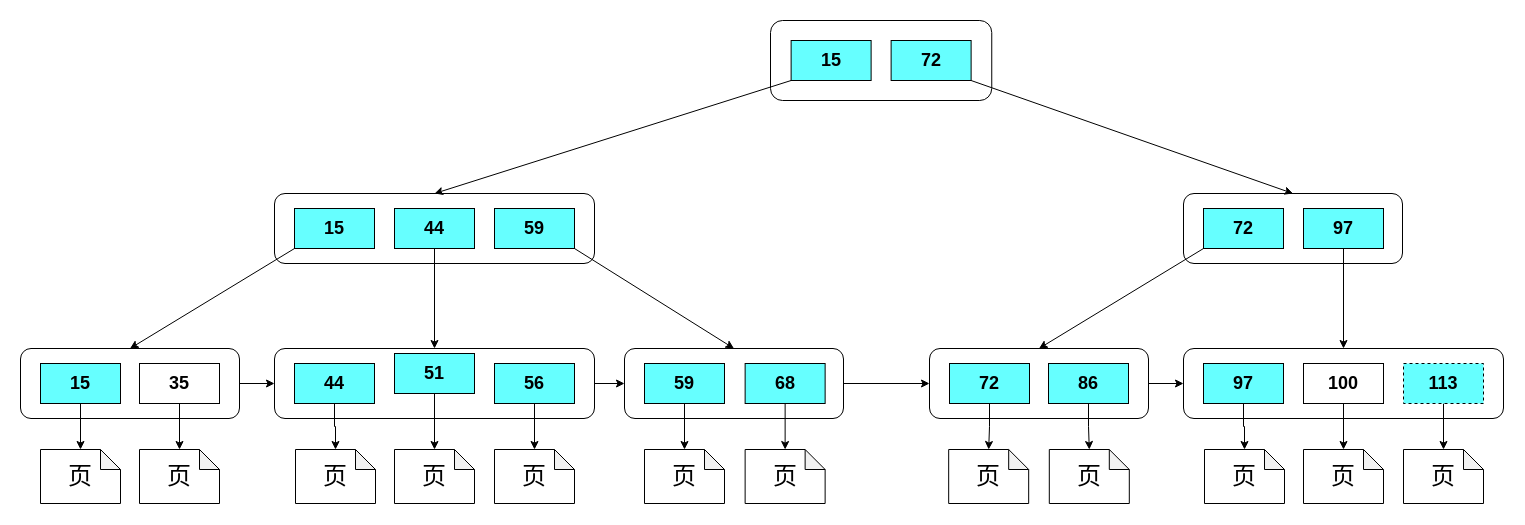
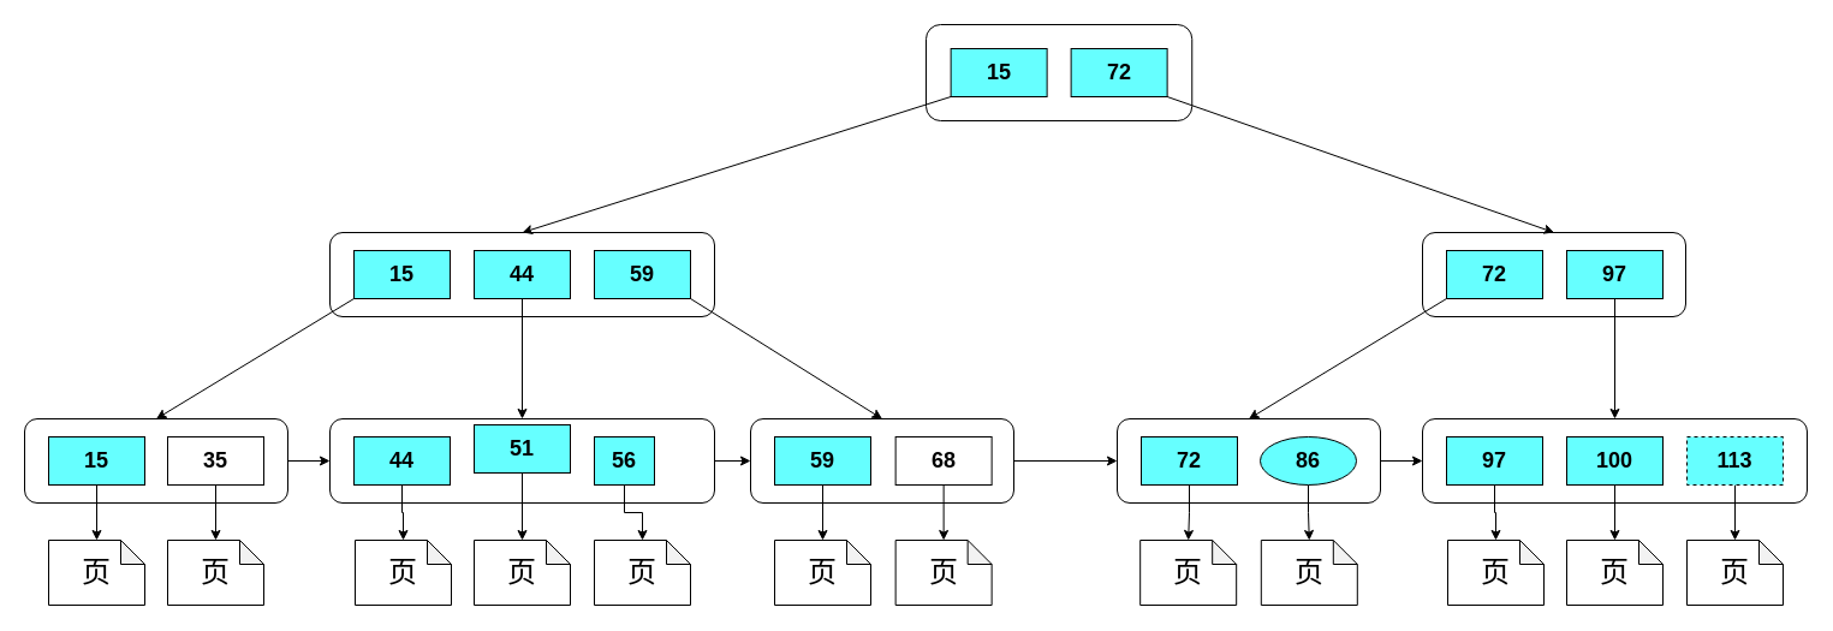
  <mxCell id="0" />
  <mxCell id="1" parent="0" />
  <mxCell id="2" value="" style="rounded=1;whiteSpace=wrap;html=1;" parent="1" vertex="1"><mxGeometry x="770" y="20" width="221.25" height="80" as="geometry" /></mxCell>
  <mxCell id="3" value="" style="rounded=1;whiteSpace=wrap;html=1;" parent="1" vertex="1"><mxGeometry x="274" y="193" width="320" height="70" as="geometry" /></mxCell>
  <mxCell id="4" value="&lt;font style=&quot;font-size: 18px&quot;&gt;&lt;b&gt;15&lt;/b&gt;&lt;/font&gt;" style="rounded=0;whiteSpace=wrap;html=1;fillColor=#66FFFF;" parent="1" vertex="1"><mxGeometry x="790.62" y="40" width="80" height="40" as="geometry" /></mxCell>
  <mxCell id="5" value="&lt;font style=&quot;font-size: 18px&quot;&gt;&lt;b&gt;72&lt;/b&gt;&lt;/font&gt;" style="rounded=0;whiteSpace=wrap;html=1;fillColor=#66FFFF;" parent="1" vertex="1"><mxGeometry x="890.62" y="40" width="80" height="40" as="geometry" /></mxCell>
  <mxCell id="6" value="" style="endArrow=classic;html=1;rounded=0;exitX=0;exitY=1;exitDx=0;exitDy=0;entryX=0.5;entryY=0;entryDx=0;entryDy=0;" parent="1" source="4" target="3" edge="1"><mxGeometry width="50" height="50" relative="1" as="geometry"><mxPoint x="766" y="353" as="sourcePoint" /><mxPoint x="716" y="403" as="targetPoint" /></mxGeometry></mxCell>
  <mxCell id="7" value="&lt;font style=&quot;font-size: 18px&quot;&gt;&lt;b&gt;15&lt;/b&gt;&lt;/font&gt;" style="rounded=0;whiteSpace=wrap;html=1;fillColor=#66FFFF;" parent="1" vertex="1"><mxGeometry x="294" y="208" width="80" height="40" as="geometry" /></mxCell>
  <mxCell id="8" style="edgeStyle=orthogonalEdgeStyle;rounded=0;orthogonalLoop=1;jettySize=auto;html=1;exitX=0.5;exitY=1;exitDx=0;exitDy=0;entryX=0.5;entryY=0;entryDx=0;entryDy=0;fontSize=18;" parent="1" source="9" target="19" edge="1"><mxGeometry relative="1" as="geometry" /></mxCell>
  <mxCell id="9" value="&lt;font style=&quot;font-size: 18px&quot;&gt;&lt;b&gt;44&lt;/b&gt;&lt;/font&gt;" style="rounded=0;whiteSpace=wrap;html=1;fillColor=#66FFFF;" parent="1" vertex="1"><mxGeometry x="394" y="208" width="80" height="40" as="geometry" /></mxCell>
  <mxCell id="10" value="&lt;font style=&quot;font-size: 18px&quot;&gt;&lt;b&gt;59&lt;/b&gt;&lt;/font&gt;" style="rounded=0;whiteSpace=wrap;html=1;fillColor=#66FFFF;" parent="1" vertex="1"><mxGeometry x="494" y="208" width="80" height="40" as="geometry" /></mxCell>
  <mxCell id="11" style="edgeStyle=orthogonalEdgeStyle;rounded=0;orthogonalLoop=1;jettySize=auto;html=1;exitX=1;exitY=0.5;exitDx=0;exitDy=0;entryX=0;entryY=0.5;entryDx=0;entryDy=0;fontSize=18;" parent="1" source="12" target="19" edge="1"><mxGeometry relative="1" as="geometry" /></mxCell>
  <mxCell id="12" value="" style="rounded=1;whiteSpace=wrap;html=1;" parent="1" vertex="1"><mxGeometry x="20" y="348" width="219" height="70" as="geometry" /></mxCell>
  <mxCell id="13" style="edgeStyle=orthogonalEdgeStyle;rounded=0;orthogonalLoop=1;jettySize=auto;html=1;exitX=0.5;exitY=1;exitDx=0;exitDy=0;entryX=0.5;entryY=0;entryDx=0;entryDy=0;entryPerimeter=0;fontSize=24;" parent="1" source="14" target="52" edge="1"><mxGeometry relative="1" as="geometry" /></mxCell>
  <mxCell id="14" value="&lt;font style=&quot;font-size: 18px&quot;&gt;&lt;b&gt;15&lt;/b&gt;&lt;/font&gt;" style="rounded=0;whiteSpace=wrap;html=1;fillColor=#66FFFF;" parent="1" vertex="1"><mxGeometry x="40" y="363" width="80" height="40" as="geometry" /></mxCell>
  <mxCell id="15" style="edgeStyle=orthogonalEdgeStyle;rounded=0;orthogonalLoop=1;jettySize=auto;html=1;exitX=0.5;exitY=1;exitDx=0;exitDy=0;entryX=0.5;entryY=0;entryDx=0;entryDy=0;entryPerimeter=0;fontSize=24;" parent="1" source="16" target="53" edge="1"><mxGeometry relative="1" as="geometry" /></mxCell>
  <mxCell id="16" value="&lt;font style=&quot;font-size: 18px&quot;&gt;&lt;b&gt;35&lt;/b&gt;&lt;/font&gt;" style="rounded=0;whiteSpace=wrap;html=1;fillColor=#ffffff;" parent="1" vertex="1"><mxGeometry x="139" y="363" width="80" height="40" as="geometry" /></mxCell>
  <mxCell id="17" value="" style="endArrow=classic;html=1;rounded=0;fontSize=18;exitX=0;exitY=1;exitDx=0;exitDy=0;entryX=0.5;entryY=0;entryDx=0;entryDy=0;" parent="1" source="7" target="12" edge="1"><mxGeometry width="50" height="50" relative="1" as="geometry"><mxPoint x="163" y="202" as="sourcePoint" /><mxPoint x="213" y="152" as="targetPoint" /></mxGeometry></mxCell>
  <mxCell id="18" style="edgeStyle=orthogonalEdgeStyle;rounded=0;orthogonalLoop=1;jettySize=auto;html=1;exitX=1;exitY=0.5;exitDx=0;exitDy=0;entryX=0;entryY=0.5;entryDx=0;entryDy=0;fontSize=18;" parent="1" source="19" target="27" edge="1"><mxGeometry relative="1" as="geometry" /></mxCell>
  <mxCell id="19" value="" style="rounded=1;whiteSpace=wrap;html=1;" parent="1" vertex="1"><mxGeometry x="274" y="348" width="320" height="70" as="geometry" /></mxCell>
  <mxCell id="20" style="edgeStyle=orthogonalEdgeStyle;rounded=0;orthogonalLoop=1;jettySize=auto;html=1;exitX=0.5;exitY=1;exitDx=0;exitDy=0;entryX=0.5;entryY=0;entryDx=0;entryDy=0;entryPerimeter=0;fontSize=24;" parent="1" source="21" target="54" edge="1"><mxGeometry relative="1" as="geometry" /></mxCell>
  <mxCell id="21" value="&lt;span style=&quot;font-size: 18px&quot;&gt;&lt;b&gt;44&lt;/b&gt;&lt;/span&gt;" style="rounded=0;whiteSpace=wrap;html=1;fillColor=#66FFFF;" parent="1" vertex="1"><mxGeometry x="294" y="363" width="80" height="40" as="geometry" /></mxCell>
  <mxCell id="22" style="edgeStyle=orthogonalEdgeStyle;rounded=0;orthogonalLoop=1;jettySize=auto;html=1;exitX=0.5;exitY=1;exitDx=0;exitDy=0;entryX=0.5;entryY=0;entryDx=0;entryDy=0;entryPerimeter=0;fontSize=24;" parent="1" source="23" target="55" edge="1"><mxGeometry relative="1" as="geometry" /></mxCell>
  <mxCell id="23" value="&lt;span style=&quot;font-size: 18px&quot;&gt;&lt;b&gt;51&lt;/b&gt;&lt;/span&gt;" style="rounded=0;whiteSpace=wrap;html=1;fillColor=#66FFFF;" parent="1" vertex="1"><mxGeometry x="394" y="353" width="80" height="40" as="geometry" /></mxCell>
  <mxCell id="24" style="edgeStyle=orthogonalEdgeStyle;rounded=0;orthogonalLoop=1;jettySize=auto;html=1;exitX=0.5;exitY=1;exitDx=0;exitDy=0;entryX=0.5;entryY=0;entryDx=0;entryDy=0;entryPerimeter=0;fontSize=24;" parent="1" source="25" target="56" edge="1"><mxGeometry relative="1" as="geometry" /></mxCell>
- <mxCell id="25" value="&lt;font style=&quot;font-size: 18px&quot;&gt;&lt;b&gt;56&lt;/b&gt;&lt;/font&gt;" style="rounded=0;whiteSpace=wrap;html=1;fillColor=#66FFFF;" parent="1" vertex="1"><mxGeometry x="494" y="363" width="80" height="40" as="geometry" /></mxCell>
+ <mxCell id="25" value="&lt;font style=&quot;font-size: 18px&quot;&gt;&lt;b&gt;56&lt;/b&gt;&lt;/font&gt;" style="rounded=0;whiteSpace=wrap;html=1;fillColor=#66FFFF;" parent="1" vertex="1"><mxGeometry x="494" y="363" width="50" height="40" as="geometry" /></mxCell>
  <mxCell id="26" style="edgeStyle=orthogonalEdgeStyle;rounded=0;orthogonalLoop=1;jettySize=auto;html=1;exitX=1;exitY=0.5;exitDx=0;exitDy=0;entryX=0;entryY=0.5;entryDx=0;entryDy=0;fontSize=18;" parent="1" source="27" target="38" edge="1"><mxGeometry relative="1" as="geometry" /></mxCell>
  <mxCell id="27" value="" style="rounded=1;whiteSpace=wrap;html=1;" parent="1" vertex="1"><mxGeometry x="624" y="348" width="219" height="70" as="geometry" /></mxCell>
  <mxCell id="28" style="edgeStyle=orthogonalEdgeStyle;rounded=0;orthogonalLoop=1;jettySize=auto;html=1;exitX=0.5;exitY=1;exitDx=0;exitDy=0;entryX=0.5;entryY=0;entryDx=0;entryDy=0;entryPerimeter=0;fontSize=24;" parent="1" source="29" target="57" edge="1"><mxGeometry relative="1" as="geometry" /></mxCell>
  <mxCell id="29" value="&lt;span style=&quot;font-size: 18px&quot;&gt;&lt;b&gt;59&lt;/b&gt;&lt;/span&gt;" style="rounded=0;whiteSpace=wrap;html=1;fillColor=#66FFFF;" parent="1" vertex="1"><mxGeometry x="644" y="363" width="80" height="40" as="geometry" /></mxCell>
  <mxCell id="30" style="edgeStyle=orthogonalEdgeStyle;rounded=0;orthogonalLoop=1;jettySize=auto;html=1;exitX=0.5;exitY=1;exitDx=0;exitDy=0;entryX=0.5;entryY=0;entryDx=0;entryDy=0;entryPerimeter=0;fontSize=24;" parent="1" source="31" target="58" edge="1"><mxGeometry relative="1" as="geometry" /></mxCell>
- <mxCell id="31" value="&lt;font style=&quot;font-size: 18px&quot;&gt;&lt;b&gt;68&lt;/b&gt;&lt;/font&gt;" style="rounded=0;whiteSpace=wrap;html=1;fillColor=#66FFFF;" parent="1" vertex="1"><mxGeometry x="744.63" y="363" width="80" height="40" as="geometry" /></mxCell>
+ <mxCell id="31" value="&lt;font style=&quot;font-size: 18px&quot;&gt;&lt;b&gt;68&lt;/b&gt;&lt;/font&gt;" style="rounded=0;whiteSpace=wrap;html=1;fillColor=#ffffff;" parent="1" vertex="1"><mxGeometry x="744.63" y="363" width="80" height="40" as="geometry" /></mxCell>
  <mxCell id="32" value="" style="endArrow=classic;html=1;rounded=0;fontSize=18;exitX=1;exitY=1;exitDx=0;exitDy=0;entryX=0.5;entryY=0;entryDx=0;entryDy=0;" parent="1" source="10" target="27" edge="1"><mxGeometry width="50" height="50" relative="1" as="geometry"><mxPoint x="741" y="246" as="sourcePoint" /><mxPoint x="791" y="196" as="targetPoint" /></mxGeometry></mxCell>
  <mxCell id="33" value="" style="rounded=1;whiteSpace=wrap;html=1;" parent="1" vertex="1"><mxGeometry x="1183" y="193" width="219" height="70" as="geometry" /></mxCell>
  <mxCell id="34" value="&lt;font style=&quot;font-size: 18px&quot;&gt;&lt;b&gt;72&lt;/b&gt;&lt;/font&gt;" style="rounded=0;whiteSpace=wrap;html=1;fillColor=#66FFFF;" parent="1" vertex="1"><mxGeometry x="1203" y="208" width="80" height="40" as="geometry" /></mxCell>
  <mxCell id="35" style="edgeStyle=orthogonalEdgeStyle;rounded=0;orthogonalLoop=1;jettySize=auto;html=1;exitX=0.5;exitY=1;exitDx=0;exitDy=0;entryX=0.5;entryY=0;entryDx=0;entryDy=0;fontSize=18;" parent="1" source="36" target="44" edge="1"><mxGeometry relative="1" as="geometry" /></mxCell>
  <mxCell id="36" value="&lt;font style=&quot;font-size: 18px&quot;&gt;&lt;b&gt;97&lt;/b&gt;&lt;/font&gt;" style="rounded=0;whiteSpace=wrap;html=1;fillColor=#66FFFF;" parent="1" vertex="1"><mxGeometry x="1303" y="208" width="80" height="40" as="geometry" /></mxCell>
  <mxCell id="37" style="edgeStyle=orthogonalEdgeStyle;rounded=0;orthogonalLoop=1;jettySize=auto;html=1;exitX=1;exitY=0.5;exitDx=0;exitDy=0;entryX=0;entryY=0.5;entryDx=0;entryDy=0;fontSize=18;" parent="1" source="38" target="44" edge="1"><mxGeometry relative="1" as="geometry" /></mxCell>
  <mxCell id="38" value="" style="rounded=1;whiteSpace=wrap;html=1;" parent="1" vertex="1"><mxGeometry x="929" y="348" width="219" height="70" as="geometry" /></mxCell>
  <mxCell id="39" style="edgeStyle=orthogonalEdgeStyle;rounded=0;orthogonalLoop=1;jettySize=auto;html=1;exitX=0.5;exitY=1;exitDx=0;exitDy=0;entryX=0.5;entryY=0;entryDx=0;entryDy=0;entryPerimeter=0;fontSize=24;" parent="1" source="40" target="59" edge="1"><mxGeometry relative="1" as="geometry" /></mxCell>
  <mxCell id="40" value="&lt;font style=&quot;font-size: 18px&quot;&gt;&lt;b&gt;72&lt;/b&gt;&lt;/font&gt;" style="rounded=0;whiteSpace=wrap;html=1;fillColor=#66FFFF;" parent="1" vertex="1"><mxGeometry x="949" y="363" width="80" height="40" as="geometry" /></mxCell>
  <mxCell id="41" style="edgeStyle=orthogonalEdgeStyle;rounded=0;orthogonalLoop=1;jettySize=auto;html=1;exitX=0.5;exitY=1;exitDx=0;exitDy=0;entryX=0.5;entryY=0;entryDx=0;entryDy=0;entryPerimeter=0;fontSize=24;" parent="1" source="42" target="60" edge="1"><mxGeometry relative="1" as="geometry" /></mxCell>
- <mxCell id="42" value="&lt;font style=&quot;font-size: 18px&quot;&gt;&lt;b&gt;86&lt;/b&gt;&lt;/font&gt;" style="rounded=0;whiteSpace=wrap;html=1;fillColor=#66FFFF;" parent="1" vertex="1"><mxGeometry x="1048" y="363" width="80" height="40" as="geometry" /></mxCell>
+ <mxCell id="42" value="&lt;font style=&quot;font-size: 18px&quot;&gt;&lt;b&gt;86&lt;/b&gt;&lt;/font&gt;" style="ellipse;whiteSpace=wrap;html=1;fillColor=#66FFFF;" parent="1" vertex="1"><mxGeometry x="1048" y="363" width="80" height="40" as="geometry" /></mxCell>
  <mxCell id="43" value="" style="endArrow=classic;html=1;rounded=0;fontSize=18;exitX=0;exitY=1;exitDx=0;exitDy=0;entryX=0.5;entryY=0;entryDx=0;entryDy=0;" parent="1" source="34" target="38" edge="1"><mxGeometry width="50" height="50" relative="1" as="geometry"><mxPoint x="1072" y="202" as="sourcePoint" /><mxPoint x="1122" y="152" as="targetPoint" /></mxGeometry></mxCell>
  <mxCell id="44" value="" style="rounded=1;whiteSpace=wrap;html=1;" parent="1" vertex="1"><mxGeometry x="1183" y="348" width="320" height="70" as="geometry" /></mxCell>
  <mxCell id="45" style="edgeStyle=orthogonalEdgeStyle;rounded=0;orthogonalLoop=1;jettySize=auto;html=1;exitX=0.5;exitY=1;exitDx=0;exitDy=0;entryX=0.5;entryY=0;entryDx=0;entryDy=0;entryPerimeter=0;fontSize=24;" parent="1" source="46" target="61" edge="1"><mxGeometry relative="1" as="geometry" /></mxCell>
  <mxCell id="46" value="&lt;span style=&quot;font-size: 18px&quot;&gt;&lt;b&gt;97&lt;/b&gt;&lt;/span&gt;" style="rounded=0;whiteSpace=wrap;html=1;fillColor=#66FFFF;" parent="1" vertex="1"><mxGeometry x="1203" y="363" width="80" height="40" as="geometry" /></mxCell>
  <mxCell id="47" style="edgeStyle=orthogonalEdgeStyle;rounded=0;orthogonalLoop=1;jettySize=auto;html=1;exitX=0.5;exitY=1;exitDx=0;exitDy=0;entryX=0.5;entryY=0;entryDx=0;entryDy=0;entryPerimeter=0;fontSize=24;" parent="1" source="48" target="62" edge="1"><mxGeometry relative="1" as="geometry" /></mxCell>
- <mxCell id="48" value="&lt;span style=&quot;font-size: 18px&quot;&gt;&lt;b&gt;100&lt;/b&gt;&lt;/span&gt;" style="rounded=0;whiteSpace=wrap;html=1;fillColor=#ffffff;" parent="1" vertex="1"><mxGeometry x="1303" y="363" width="80" height="40" as="geometry" /></mxCell>
+ <mxCell id="48" value="&lt;span style=&quot;font-size: 18px&quot;&gt;&lt;b&gt;100&lt;/b&gt;&lt;/span&gt;" style="rounded=0;whiteSpace=wrap;html=1;fillColor=#66FFFF;" parent="1" vertex="1"><mxGeometry x="1303" y="363" width="80" height="40" as="geometry" /></mxCell>
  <mxCell id="49" style="edgeStyle=orthogonalEdgeStyle;rounded=0;orthogonalLoop=1;jettySize=auto;html=1;exitX=0.5;exitY=1;exitDx=0;exitDy=0;entryX=0.5;entryY=0;entryDx=0;entryDy=0;entryPerimeter=0;fontSize=24;" parent="1" source="50" target="63" edge="1"><mxGeometry relative="1" as="geometry" /></mxCell>
  <mxCell id="50" value="&lt;font style=&quot;font-size: 18px&quot;&gt;&lt;b&gt;113&lt;/b&gt;&lt;/font&gt;" style="rounded=0;whiteSpace=wrap;html=1;fillColor=#66FFFF;dashed=1;" parent="1" vertex="1"><mxGeometry x="1403" y="363" width="80" height="40" as="geometry" /></mxCell>
  <mxCell id="51" value="" style="endArrow=classic;html=1;rounded=0;fontSize=18;exitX=1;exitY=1;exitDx=0;exitDy=0;entryX=0.5;entryY=0;entryDx=0;entryDy=0;" parent="1" source="5" target="33" edge="1"><mxGeometry width="50" height="50" relative="1" as="geometry"><mxPoint x="1248" y="80" as="sourcePoint" /><mxPoint x="1298" y="30" as="targetPoint" /></mxGeometry></mxCell>
  <mxCell id="52" value="页" style="shape=note;whiteSpace=wrap;html=1;backgroundOutline=1;darkOpacity=0.05;fontSize=24;fillColor=#FFFFFF;size=20;" parent="1" vertex="1"><mxGeometry x="40" y="449" width="80" height="54" as="geometry" /></mxCell>
  <mxCell id="53" value="页" style="shape=note;whiteSpace=wrap;html=1;backgroundOutline=1;darkOpacity=0.05;fontSize=24;fillColor=#FFFFFF;size=20;" parent="1" vertex="1"><mxGeometry x="139" y="449" width="80" height="54" as="geometry" /></mxCell>
  <mxCell id="54" value="页" style="shape=note;whiteSpace=wrap;html=1;backgroundOutline=1;darkOpacity=0.05;fontSize=24;fillColor=#FFFFFF;size=20;" parent="1" vertex="1"><mxGeometry x="295" y="449" width="80" height="54" as="geometry" /></mxCell>
  <mxCell id="55" value="页" style="shape=note;whiteSpace=wrap;html=1;backgroundOutline=1;darkOpacity=0.05;fontSize=24;fillColor=#FFFFFF;size=20;" parent="1" vertex="1"><mxGeometry x="394" y="449" width="80" height="54" as="geometry" /></mxCell>
  <mxCell id="56" value="页" style="shape=note;whiteSpace=wrap;html=1;backgroundOutline=1;darkOpacity=0.05;fontSize=24;fillColor=#FFFFFF;size=20;" parent="1" vertex="1"><mxGeometry x="494" y="449" width="80" height="54" as="geometry" /></mxCell>
  <mxCell id="57" value="页" style="shape=note;whiteSpace=wrap;html=1;backgroundOutline=1;darkOpacity=0.05;fontSize=24;fillColor=#FFFFFF;size=20;" parent="1" vertex="1"><mxGeometry x="644" y="449" width="80" height="54" as="geometry" /></mxCell>
  <mxCell id="58" value="页" style="shape=note;whiteSpace=wrap;html=1;backgroundOutline=1;darkOpacity=0.05;fontSize=24;fillColor=#FFFFFF;size=20;" parent="1" vertex="1"><mxGeometry x="744.63" y="449" width="80" height="54" as="geometry" /></mxCell>
  <mxCell id="59" value="页" style="shape=note;whiteSpace=wrap;html=1;backgroundOutline=1;darkOpacity=0.05;fontSize=24;fillColor=#FFFFFF;size=20;" parent="1" vertex="1"><mxGeometry x="948.18" y="449" width="80" height="54" as="geometry" /></mxCell>
  <mxCell id="60" value="页" style="shape=note;whiteSpace=wrap;html=1;backgroundOutline=1;darkOpacity=0.05;fontSize=24;fillColor=#FFFFFF;size=20;" parent="1" vertex="1"><mxGeometry x="1048.81" y="449" width="80" height="54" as="geometry" /></mxCell>
  <mxCell id="61" value="页" style="shape=note;whiteSpace=wrap;html=1;backgroundOutline=1;darkOpacity=0.05;fontSize=24;fillColor=#FFFFFF;size=20;" parent="1" vertex="1"><mxGeometry x="1204" y="449" width="80" height="54" as="geometry" /></mxCell>
  <mxCell id="62" value="页" style="shape=note;whiteSpace=wrap;html=1;backgroundOutline=1;darkOpacity=0.05;fontSize=24;fillColor=#FFFFFF;size=20;" parent="1" vertex="1"><mxGeometry x="1303" y="449" width="80" height="54" as="geometry" /></mxCell>
  <mxCell id="63" value="页" style="shape=note;whiteSpace=wrap;html=1;backgroundOutline=1;darkOpacity=0.05;fontSize=24;fillColor=#FFFFFF;size=20;" parent="1" vertex="1"><mxGeometry x="1403" y="449" width="80" height="54" as="geometry" /></mxCell>
